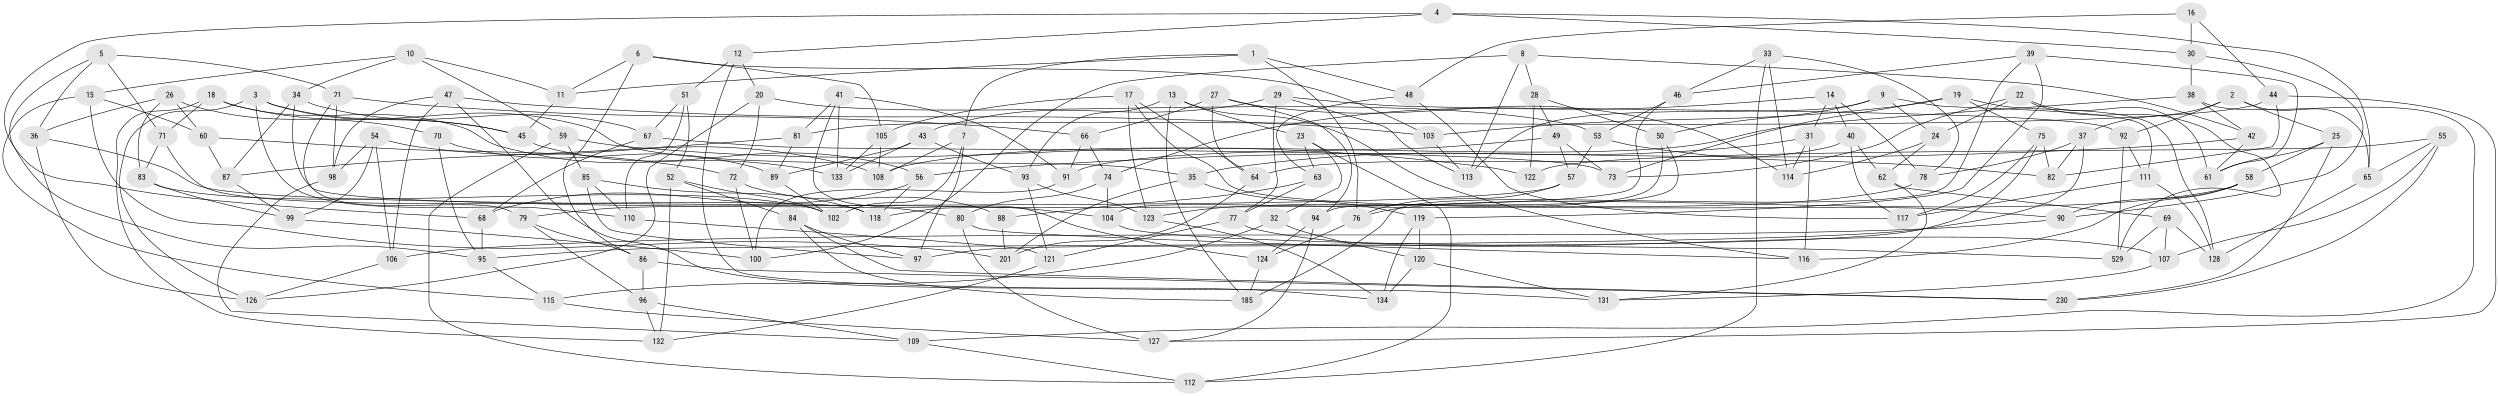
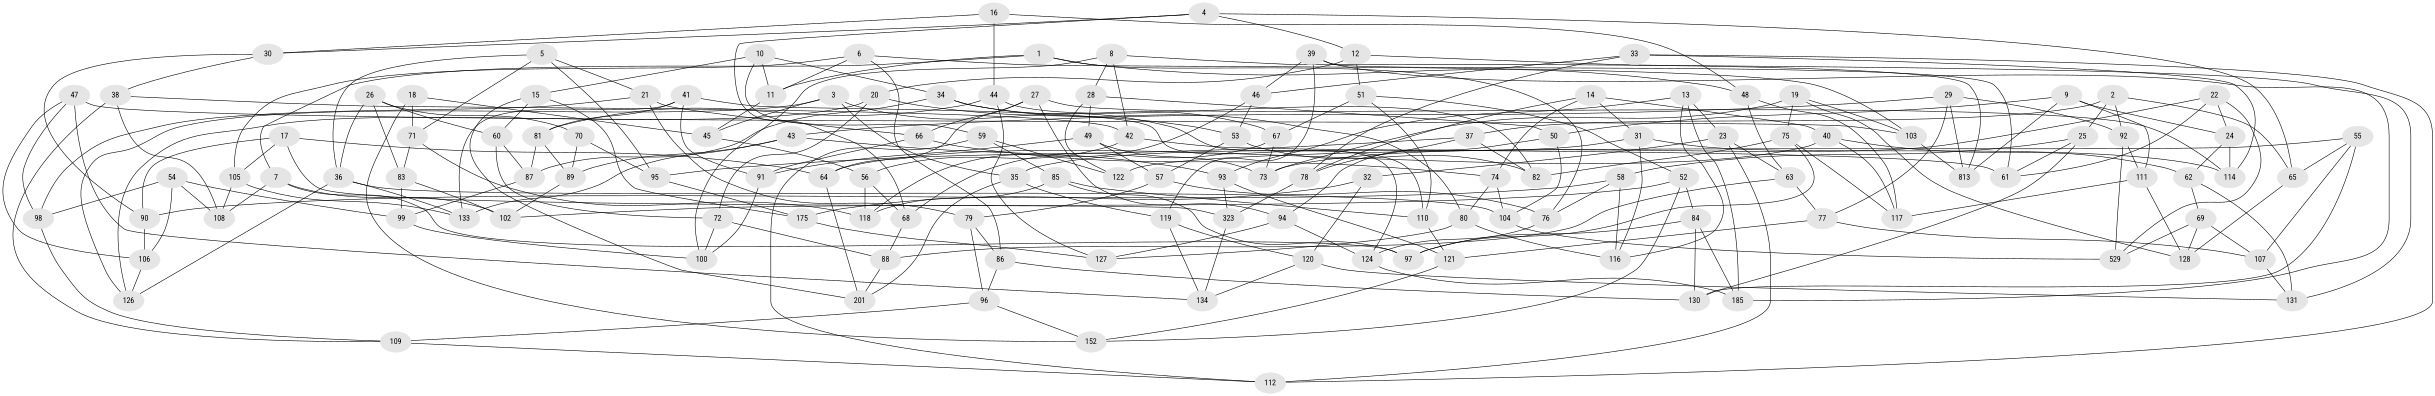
  graph {
    fontname="Roboto Condensed"
    node [color=gray90 fontname="Roboto Condensed" style=filled]
    edge [fontname="Roboto Condensed"]
    1
    7
    11
    48
    76
    97
    102
    108
    45
    63
    117
    124
    2
    25
    37
    65
    92
    61
    58
-   130 [label=230]
+   130
    95
    78
    82
    128
    111
    n26 [label=529]
    3
    35
    110
    126
    n31 [label=201]
    119
    56
    121
    4
    12
    30
    68
    20
    51
    131
    90
    38
    88
    5
    21
    36
    71
    66
    79
    98
    104
    83
    118
-   115
+   115 [label=175]
    6
    86
    103
    105
    96
-   113
+   113 [label=813]
    133
    8
    28
    42
    100
    50
    49
    122
    9
    24
    62
    114
    94
    10
    15
    34
    59
    60
    67
    80
    87
    112
    85
    53
    72
    52
    13
    23
    93
    116
    n92 [label=185]
    32
-   123
+   123 [label=323]
    14
    31
    40
    74
    64
    127
    16
    44
    120
    81
    17
    106
    134
    18
-   132
+   132 [label=152]
    19
    73
    75
    57
    91
    109
    22
    77
    69
    26
    70
    89
    99
    27
    29
    43
    107
    33
    46
    39
    41
    47
    84
    54
    55
    1 -- 7
    1 -- 11
    1 -- 48
    1 -- 76
    7 -- 97
    7 -- 102
    7 -- 108
    11 -- 45
    48 -- 63
    48 -- 117
    76 -- 124
    45 -- 56
    63 -- 88
    63 -- 77
    124 -- n92
    2 -- 25
    2 -- 37
    2 -- 65
    2 -- 92
    25 -- 61
    25 -- 58
    25 -- 130
    37 -- 95
    37 -- 78
    37 -- 82
    65 -- 128
    92 -- 111
    92 -- n26
    58 -- 76
    58 -- 90
    58 -- 116
    95 -- 115
    78 -- 123
    111 -- 117
    111 -- 128
    3 -- 45
    3 -- 35
    3 -- 110
    3 -- 126
    35 -- n31
    35 -- 119
    110 -- 121
    119 -- 120
    119 -- 134
    56 -- 68
    56 -- 118
    121 -- 132
    4 -- 65
    4 -- 12
    4 -- 30
    4 -- 68
    12 -- 20
    12 -- 51
    12 -- 131
    30 -- 90
    30 -- 38
-   68 -- 95
+   68 -- 88
    20 -- 126
    20 -- 53
    20 -- 72
    51 -- 110
    51 -- 67
    51 -- 52
    90 -- 106
    38 -- 108
    38 -- 42
    38 -- 109
    88 -- n31
    5 -- 95
    5 -- 21
    5 -- 36
    5 -- 71
    21 -- 66
    21 -- 79
    21 -- 98
    36 -- 126
    36 -- 104
    71 -- 83
    71 -- 118
    66 -- 74
    66 -- 91
    79 -- 86
    79 -- 96
    98 -- 109
    104 -- n26
    83 -- 102
    83 -- 99
    115 -- 127
    6 -- 11
    6 -- 86
    6 -- 103
    6 -- 105
    86 -- 130
    86 -- 96
    103 -- 113
    105 -- 108
    105 -- 133
    96 -- 132
    96 -- 109
    8 -- 113
    8 -- 28
    8 -- 42
    8 -- 100
    28 -- 50
    28 -- 49
    28 -- 122
    42 -- 61
    42 -- 56
    50 -- 104
    50 -- 94
    49 -- 73
    49 -- 57
    49 -- 91
    9 -- 111
    9 -- 113
    9 -- 50
    9 -- 24
    24 -- 62
    24 -- 114
    62 -- 131
    62 -- 69
    94 -- 124
    94 -- 127
    10 -- 11
    10 -- 15
    10 -- 34
    10 -- 59
    15 -- n31
    15 -- 115
    15 -- 60
    34 -- 67
    34 -- 80
    34 -- 87
    59 -- 122
    59 -- 112
    59 -- 85
    60 -- 87
    60 -- 72
    67 -- 68
    67 -- 73
    80 -- 116
    80 -- 127
    87 -- 99
    85 -- 97
    85 -- 110
    85 -- 118
    53 -- 82
    53 -- 57
    72 -- 88
    72 -- 100
    52 -- 102
    52 -- 132
    52 -- 84
    13 -- 23
    13 -- 93
    13 -- 116
    13 -- n92
    23 -- 63
    23 -- 112
    23 -- 32
    93 -- 121
    93 -- 123
    32 -- 115
    32 -- 120
    123 -- 134
    14 -- 78
    14 -- 31
    14 -- 40
    14 -- 74
    31 -- 35
    31 -- 114
    31 -- 116
    40 -- 117
    40 -- 62
    40 -- 64
    74 -- 104
    74 -- 80
    64 -- n31
    16 -- 48
    16 -- 30
    16 -- 44
    44 -- 82
    44 -- 127
    44 -- 81
    120 -- 131
    120 -- 134
    81 -- 87
    81 -- 89
    17 -- 90
    17 -- 105
    17 -- 123
    17 -- 64
    106 -- 126
    18 -- 45
    18 -- 71
-   18 -- 133
+   36 -- 133
    18 -- 132
    19 -- 128
    19 -- 103
    19 -- 73
    19 -- 75
    75 -- 97
    75 -- 117
    75 -- 82
    57 -- 76
    57 -- 79
    91 -- 100
    109 -- 112
    22 -- 61
    22 -- n26
    22 -- 24
    22 -- 73
    77 -- 121
    77 -- 107
    69 -- 128
    69 -- n26
    69 -- 107
    26 -- 36
    26 -- 83
    26 -- 60
    26 -- 70
    70 -- 95
    70 -- 89
    89 -- 102
    99 -- 100
    27 -- 66
    27 -- 114
    27 -- 94
    27 -- 64
    29 -- 92
    29 -- 113
    29 -- 77
    29 -- 43
    43 -- 133
    43 -- 93
    43 -- 89
    107 -- 131
    33 -- 78
    33 -- 114
    33 -- 112
    33 -- 46
    46 -- 118
    46 -- 53
    39 -- 61
    39 -- 119
    39 -- n92
    39 -- 46
    41 -- 124
    41 -- 133
    41 -- 81
    41 -- 91
    47 -- 98
    47 -- 103
    47 -- 106
    47 -- 134
    84 -- 97
    84 -- 130
    84 -- n92
    54 -- 108
    54 -- 98
    54 -- 106
    54 -- 99
    55 -- 65
    55 -- 130
    55 -- 122
    55 -- 107
  }
